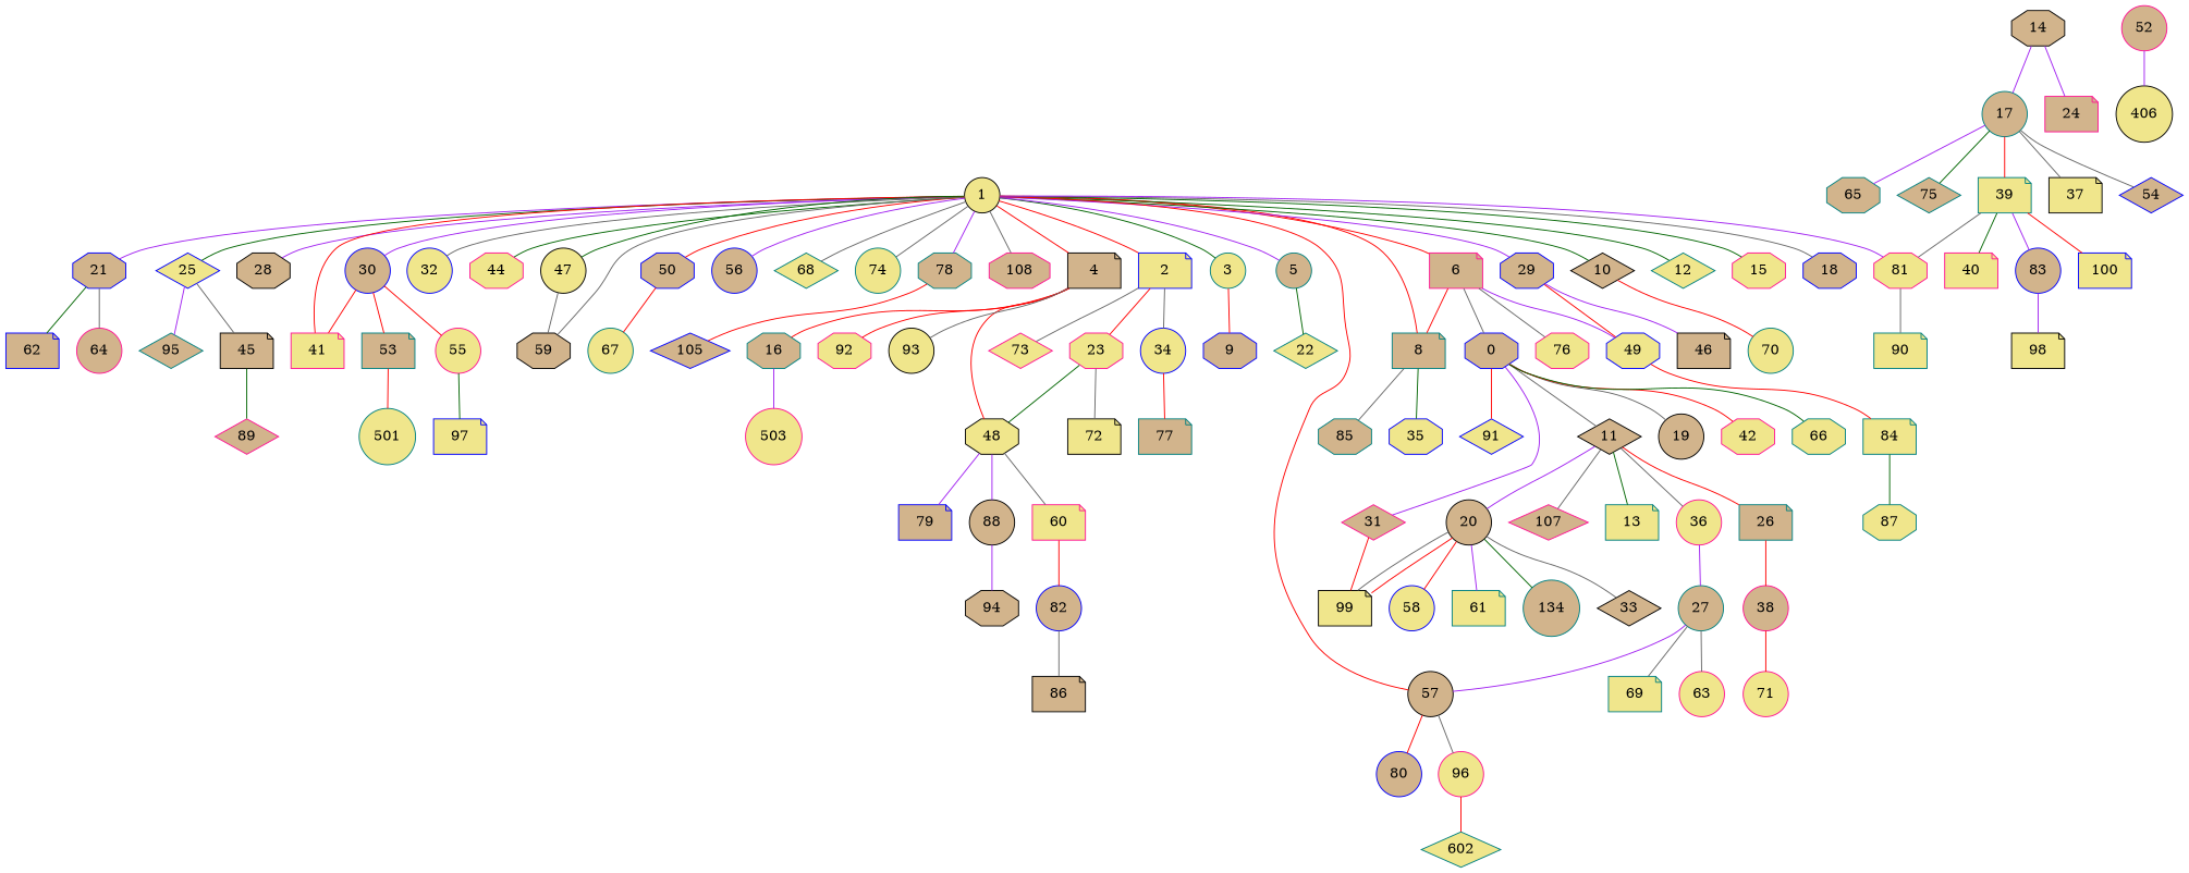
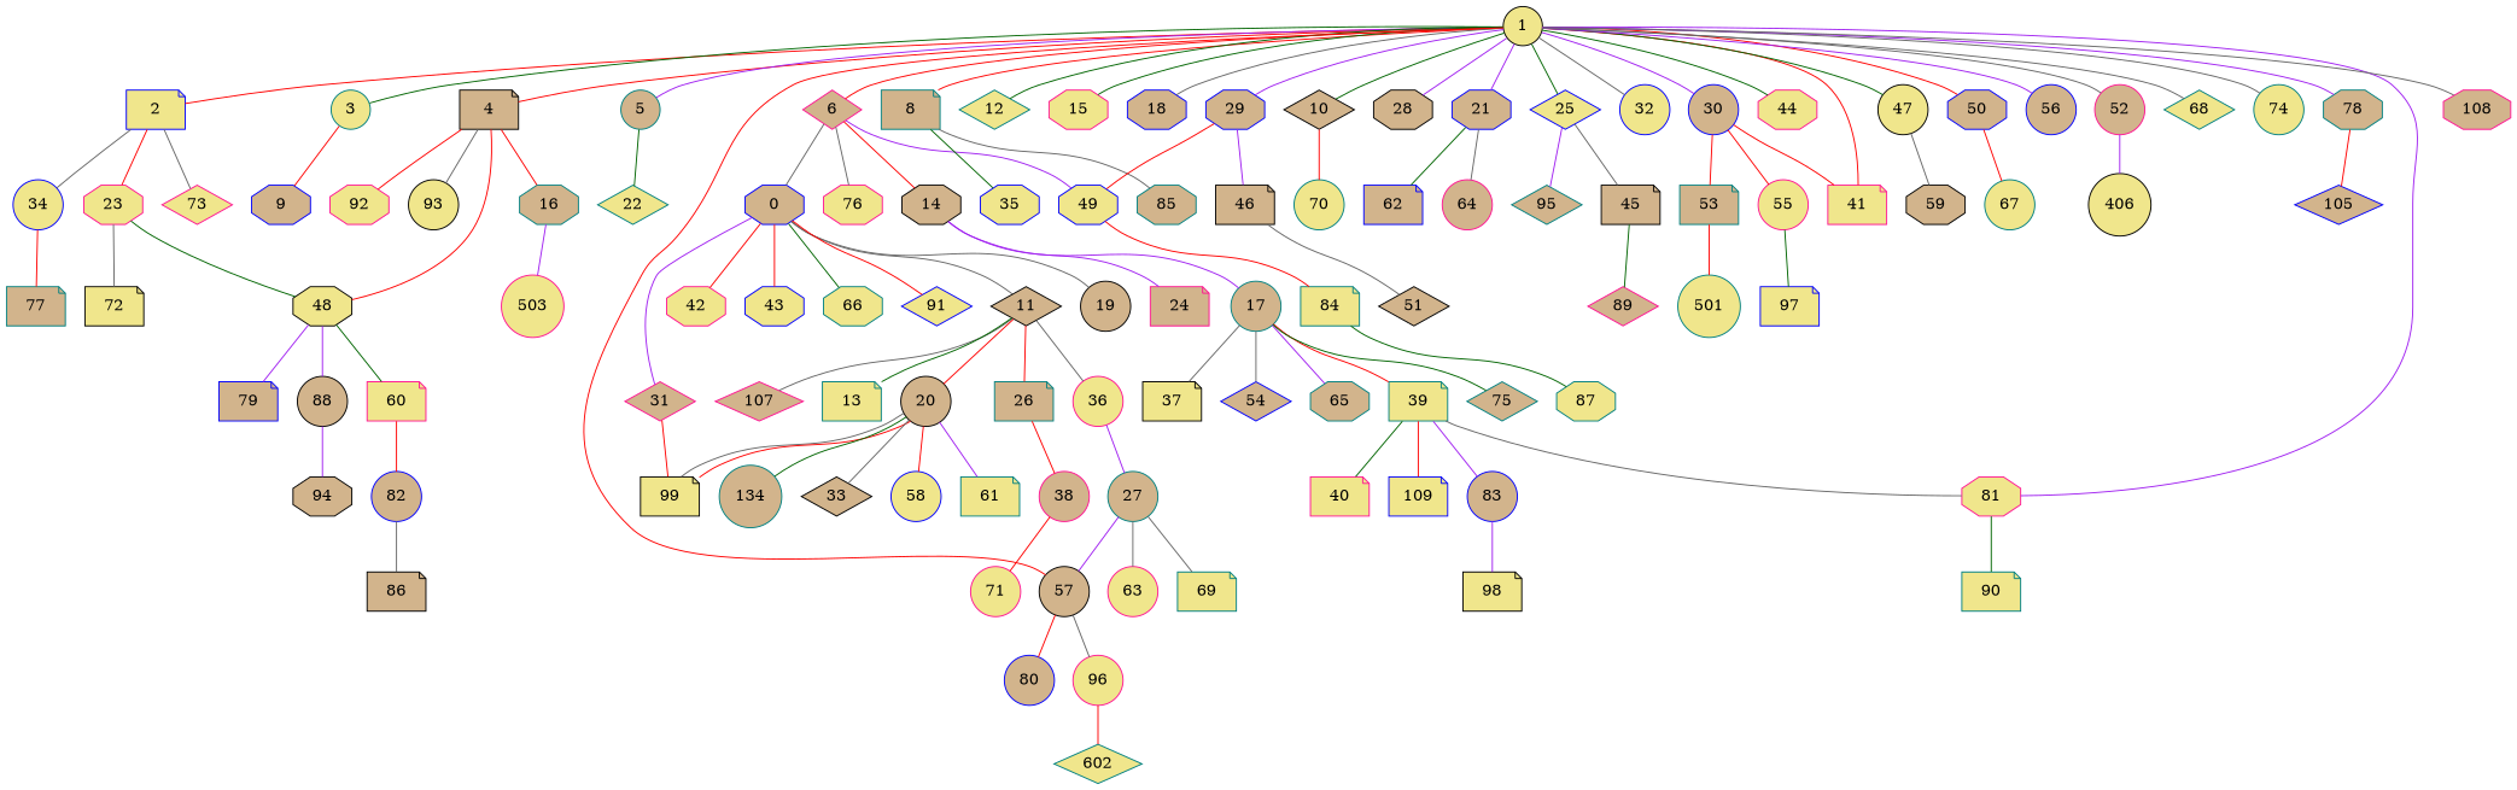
  graph {
    node [color=teal fillcolor=khaki shape=circle style=filled]
    edge [color=red]
    1 [color=black]
    2 [color=blue shape=note]
    3
    4 [color=black fillcolor=tan shape=note]
    5 [fillcolor=tan]
-   6 [color=deeppink fillcolor=tan shape=note]
+   6 [color=deeppink fillcolor=tan shape=diamond]
    8 [fillcolor=tan shape=note]
    10 [color=black fillcolor=tan shape=diamond]
    12 [shape=diamond]
    15 [color=deeppink shape=octagon]
    18 [color=blue fillcolor=tan shape=octagon]
    21 [color=blue fillcolor=tan shape=octagon]
    25 [color=blue shape=diamond]
    28 [color=black fillcolor=tan shape=octagon]
    29 [color=blue fillcolor=tan shape=octagon]
    30 [color=blue fillcolor=tan]
    32 [color=blue]
    41 [color=deeppink shape=note]
    44 [color=deeppink shape=octagon]
    47 [color=black]
    50 [color=blue fillcolor=tan shape=octagon]
    52 [color=deeppink fillcolor=tan]
    56 [color=blue fillcolor=tan]
    57 [color=black fillcolor=tan]
    68 [shape=diamond]
    74
    78 [fillcolor=tan shape=octagon]
    81 [color=deeppink shape=octagon]
    108 [color=deeppink fillcolor=tan shape=octagon]
    23 [color=deeppink shape=octagon]
    34 [color=blue]
    73 [color=deeppink shape=diamond]
    9 [color=blue fillcolor=tan shape=octagon]
    16 [fillcolor=tan shape=octagon]
    48 [color=black shape=octagon]
    92 [color=deeppink shape=octagon]
    93 [color=black]
    22 [shape=diamond]
    n39 [color=blue fillcolor=tan label=0 shape=octagon]
    14 [color=black fillcolor=tan shape=octagon]
    49 [color=blue shape=octagon]
    76 [color=deeppink shape=octagon]
    35 [color=blue shape=octagon]
    85 [fillcolor=tan shape=octagon]
    70
    62 [color=blue fillcolor=tan shape=note]
    64 [color=deeppink fillcolor=tan]
    95 [fillcolor=tan shape=diamond]
    45 [color=black fillcolor=tan shape=note]
    46 [color=black fillcolor=tan shape=note]
    53 [fillcolor=tan shape=note]
    55 [color=deeppink]
    59 [color=black fillcolor=tan shape=octagon]
    67
    n55 [color=black label=406]
    80 [color=blue fillcolor=tan]
    96 [color=deeppink]
    105 [color=blue fillcolor=tan shape=diamond]
    90 [shape=note]
    72 [color=black shape=note]
    77 [fillcolor=tan shape=note]
    n62 [color=deeppink label=503]
    60 [color=deeppink shape=note]
    79 [color=blue fillcolor=tan shape=note]
    88 [color=black fillcolor=tan]
    107 [color=deeppink fillcolor=tan shape=diamond]
    11 [color=black fillcolor=tan shape=diamond]
    19 [color=black fillcolor=tan]
    31 [color=deeppink fillcolor=tan shape=diamond]
    42 [color=deeppink shape=octagon]
+   43 [color=blue shape=octagon]
    66 [shape=octagon]
    91 [color=blue shape=diamond]
    17 [fillcolor=tan]
    24 [color=deeppink fillcolor=tan shape=note]
    84 [shape=note]
    13 [shape=note]
    20 [color=black fillcolor=tan]
    26 [fillcolor=tan shape=note]
    36 [color=deeppink]
    99 [color=black shape=note]
    33 [color=black fillcolor=tan shape=diamond]
    58 [color=blue]
    61 [shape=note]
    n85 [fillcolor=tan label=134]
    38 [color=deeppink fillcolor=tan]
    27 [fillcolor=tan]
    63 [color=deeppink]
    69 [shape=note]
    37 [color=black shape=note]
    39 [shape=note]
    54 [color=blue fillcolor=tan shape=diamond]
    65 [fillcolor=tan shape=octagon]
    75 [fillcolor=tan shape=diamond]
    40 [color=deeppink shape=note]
    83 [color=blue fillcolor=tan]
-   100 [color=blue shape=note]
+   100 [color=blue shape=note label=109]
    89 [color=deeppink fillcolor=tan shape=diamond]
+   51 [color=black fillcolor=tan shape=diamond]
    n100 [label=501]
    97 [color=blue shape=note]
    71 [color=deeppink]
    98 [color=black shape=note]
    82 [color=blue fillcolor=tan]
    94 [color=black fillcolor=tan shape=octagon]
    87 [shape=octagon]
    n107 [label=602 shape=diamond]
    86 [color=black fillcolor=tan shape=note]
    1 -- 2
    1 -- 3 [color=darkgreen]
    1 -- 4
    1 -- 5 [color=purple]
    1 -- 6
    1 -- 8
    1 -- 10 [color=darkgreen]
    1 -- 12 [color=darkgreen]
    1 -- 15 [color=darkgreen]
    1 -- 18 [color=gray40]
    1 -- 21 [color=purple]
    1 -- 25 [color=darkgreen]
    1 -- 28 [color=purple]
    1 -- 29 [color=purple]
    1 -- 30 [color=purple]
    1 -- 32 [color=gray40]
    1 -- 41
    1 -- 44 [color=darkgreen]
    1 -- 47 [color=darkgreen]
    1 -- 50
-   1 -- 59 [color=gray40]
+   1 -- 52 [color=gray40]
    1 -- 56 [color=purple]
    1 -- 57
    1 -- 68 [color=gray40]
    1 -- 74 [color=gray40]
    1 -- 78 [color=purple]
    1 -- 81 [color=purple]
    1 -- 108 [color=gray40]
    2 -- 23
    2 -- 34 [color=gray40]
    2 -- 73 [color=gray40]
    3 -- 9
    4 -- 16
    4 -- 48
    4 -- 92
    4 -- 93 [color=gray40]
    5 -- 22 [color=darkgreen]
    6 -- n39 [color=gray40]
-   6 -- 8
+   6 -- 14
    6 -- 49 [color=purple]
    6 -- 76 [color=gray40]
    8 -- 35 [color=darkgreen]
    8 -- 85 [color=gray40]
    10 -- 70
    21 -- 62 [color=darkgreen]
    21 -- 64 [color=gray40]
    25 -- 95 [color=purple]
    25 -- 45 [color=gray40]
    29 -- 49
    29 -- 46 [color=purple]
    30 -- 41
    30 -- 53
    30 -- 55
    47 -- 59 [color=gray40]
    50 -- 67
    52 -- n55 [color=purple]
    57 -- 80
    57 -- 96 [color=gray40]
    78 -- 105
-   81 -- 90 [color=gray40]
+   81 -- 90 [color=darkgreen]
    23 -- 48 [color=darkgreen]
    23 -- 72 [color=gray40]
    34 -- 77
    16 -- n62 [color=purple]
-   48 -- 60 [color=gray40]
+   48 -- 60 [color=darkgreen]
    48 -- 79 [color=purple]
    48 -- 88 [color=purple]
    n39 -- 11 [color=gray40]
    n39 -- 19 [color=gray40]
    n39 -- 31 [color=purple]
    n39 -- 42
+   n39 -- 43
    n39 -- 66 [color=darkgreen]
    n39 -- 91
    14 -- 17 [color=purple]
    14 -- 24 [color=purple]
    49 -- 84
    45 -- 89 [color=darkgreen]
+   46 -- 51 [color=gray40]
    53 -- n100
    55 -- 97 [color=darkgreen]
    96 -- n107
    60 -- 82
    88 -- 94 [color=purple]
    11 -- 107 [color=gray40]
    11 -- 13 [color=darkgreen]
-   11 -- 20 [color=purple]
+   11 -- 20
    11 -- 26
    11 -- 36 [color=gray40]
    31 -- 99
    17 -- 37 [color=gray40]
    17 -- 39
    17 -- 54 [color=gray40]
    17 -- 65 [color=purple]
    17 -- 75 [color=darkgreen]
    84 -- 87 [color=darkgreen]
    20 -- 99 [color=gray40]
    20 -- 99
    20 -- 33 [color=gray40]
    20 -- 58
    20 -- 61 [color=purple]
    20 -- n85 [color=darkgreen]
    26 -- 38
    36 -- 27 [color=purple]
    38 -- 71
    27 -- 57 [color=purple]
    27 -- 63 [color=gray40]
    27 -- 69 [color=gray40]
    39 -- 81 [color=gray40]
    39 -- 40 [color=darkgreen]
    39 -- 83 [color=purple]
    39 -- 100
    83 -- 98 [color=purple]
    82 -- 86 [color=gray40]
  }
